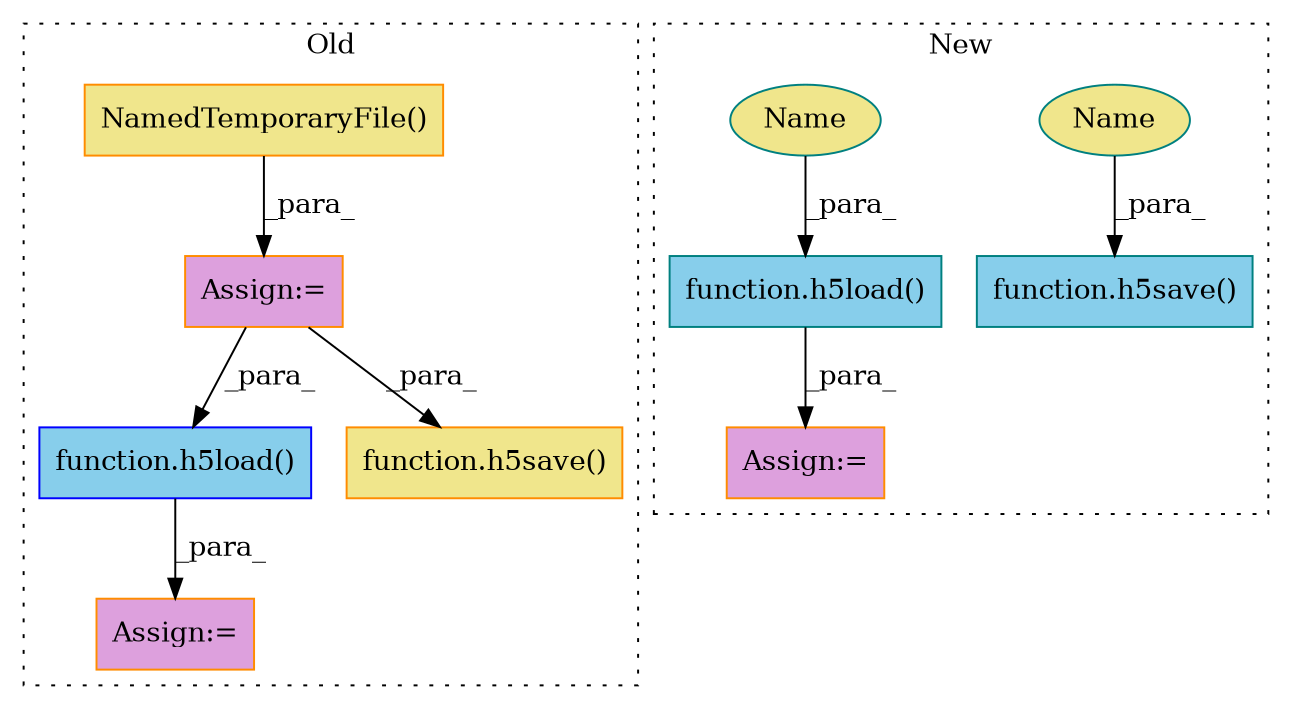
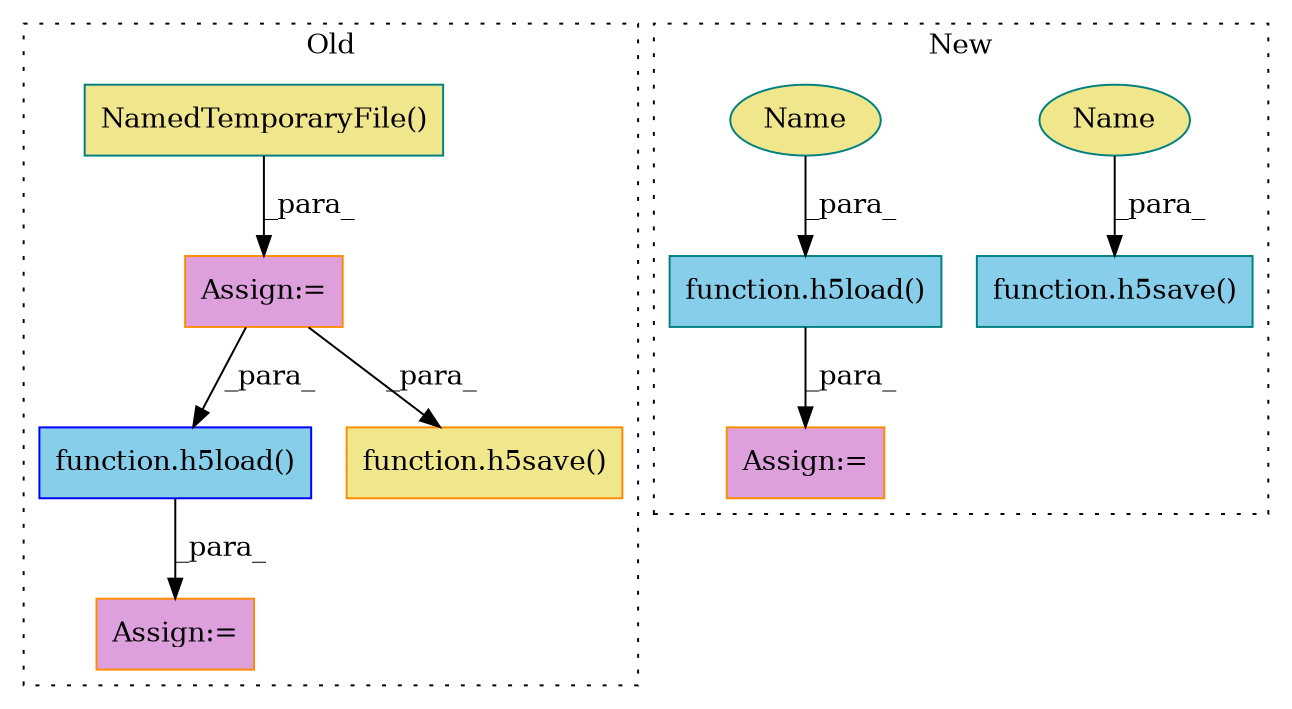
  digraph {
    node [a=75 l="7,1" shape=box style=filled fillcolor=khaki color=darkorange]
-   n1 [l=29 label="NamedTemporaryFile()" s=4711]
+   n1 [l=29 label="NamedTemporaryFile()" s=4711 color=teal]
    n2 [label="function.h5load()" s="4892,4905" fillcolor=skyblue color=blue]
    n3 [a=68 l=3 label="Assign:=" s=4708 fillcolor=plum]
    n4 [label="function.h5save()" s="4779,4795"]
    n5 [a=68 l=3 label="Assign:=" s=4889 fillcolor=plum]
    n6 [label="function.h5save()" s="4674,4689" fillcolor=skyblue color=teal]
    n7 [label="function.h5load()" s="4700,4712" fillcolor=skyblue color=teal]
    n8 [a=68 l=3 label="Assign:=" s=4697 fillcolor=plum]
    n9 [a=87 l=5 label=Name s=4681 shape=ellipse color=teal]
    n10 [a=87 l=5 label=Name s=4707 shape=ellipse color=teal]
    subgraph cluster_1 {
      label=Old
      style=dotted
      n1
      n2
      n3
      n4
      n5
    }
    subgraph cluster_2 {
      label=New
      style=dotted
      n6
      n7
      n8
      n9
      n10
    }
    n1 -> n3 [label=_para_]
    n2 -> n5 [label=_para_]
    n3 -> n2 [label=_para_]
    n3 -> n4 [label=_para_]
    n7 -> n8 [label=_para_]
    n9 -> n6 [label=_para_]
    n10 -> n7 [label=_para_]
  }
